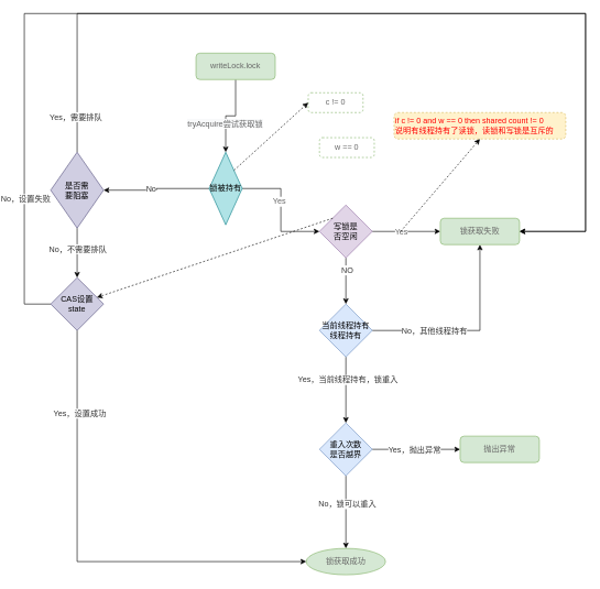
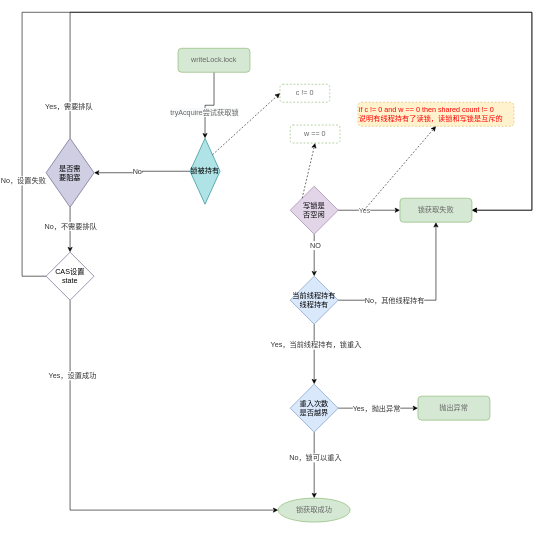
  <mxCell id="0" />
  <mxCell id="1" parent="0" />
  <mxCell id="2" value="" style="edgeStyle=orthogonalEdgeStyle;rounded=0;orthogonalLoop=1;jettySize=auto;html=1;fontColor=#666666;" edge="1" parent="1" source="4" target="9"><mxGeometry relative="1" as="geometry" /></mxCell>
  <mxCell id="3" value="&lt;span style=&quot;text-align: left ; background-color: rgb(248 , 249 , 250)&quot;&gt;tryAcquire尝试获取锁&lt;/span&gt;" style="text;html=1;align=center;verticalAlign=middle;resizable=0;points=[];labelBackgroundColor=#ffffff;fontColor=#666666;" vertex="1" connectable="0" parent="2"><mxGeometry x="0.291" y="-2" relative="1" as="geometry"><mxPoint as="offset" /></mxGeometry></mxCell>
  <mxCell id="4" value="&lt;span style=&quot;white-space: normal&quot;&gt;writeLock.lock&lt;/span&gt;" style="rounded=1;whiteSpace=wrap;html=1;fillColor=#d5e8d4;strokeColor=#82b366;fontColor=#666666;" vertex="1" parent="1"><mxGeometry x="280" width="120" height="40" as="geometry" y="80" /></mxCell>
- <mxCell id="5" value="" style="edgeStyle=orthogonalEdgeStyle;rounded=0;orthogonalLoop=1;jettySize=auto;html=1;fontColor=#666666;" edge="1" parent="1" source="9" target="24"><mxGeometry relative="1" as="geometry" /></mxCell>
- <mxCell id="6" value="Yes" style="text;html=1;align=center;verticalAlign=middle;resizable=0;points=[];labelBackgroundColor=#ffffff;fontColor=#666666;" vertex="1" connectable="0" parent="5"><mxGeometry x="-0.144" y="3" relative="1" as="geometry"><mxPoint x="-6.5" as="offset" /></mxGeometry></mxCell>
  <mxCell id="7" value="" style="edgeStyle=orthogonalEdgeStyle;rounded=0;orthogonalLoop=1;jettySize=auto;html=1;fontFamily=Helvetica;fontColor=#333333;" edge="1" parent="1" source="9" target="14"><mxGeometry relative="1" as="geometry" /></mxCell>
  <mxCell id="8" value="No" style="text;html=1;align=center;verticalAlign=middle;resizable=0;points=[];labelBackgroundColor=#ffffff;fontFamily=Helvetica;fontColor=#333333;" vertex="1" connectable="0" parent="7"><mxGeometry x="0.122" y="-2" relative="1" as="geometry"><mxPoint as="offset" /></mxGeometry></mxCell>
  <mxCell id="9" value="锁被持有" style="rhombus;whiteSpace=wrap;html=1;comic=0;fillColor=#b0e3e6;strokeColor=#0e8088;" vertex="1" parent="1"><mxGeometry x="300" y="230" width="50" height="110" as="geometry" /></mxCell>
  <mxCell id="10" value="" style="edgeStyle=orthogonalEdgeStyle;rounded=0;orthogonalLoop=1;jettySize=auto;html=1;fontFamily=Helvetica;fontColor=#333333;" edge="1" parent="1" source="14" target="19"><mxGeometry relative="1" as="geometry" /></mxCell>
  <mxCell id="11" value="No，不需要排队" style="text;html=1;align=center;verticalAlign=middle;resizable=0;points=[];labelBackgroundColor=#ffffff;fontFamily=Helvetica;fontColor=#333333;" vertex="1" connectable="0" parent="10"><mxGeometry x="-0.176" relative="1" as="geometry"><mxPoint as="offset" /></mxGeometry></mxCell>
  <mxCell id="12" value="" style="edgeStyle=orthogonalEdgeStyle;rounded=0;orthogonalLoop=1;jettySize=auto;html=1;fontFamily=Helvetica;fontColor=#333333;" edge="1" parent="1" source="14" target="40"><mxGeometry relative="1" as="geometry"><mxPoint x="100" y="150" as="targetPoint" /><Array as="points"><mxPoint x="100" y="20" /><mxPoint x="870" y="20" /><mxPoint x="870" y="350" /></Array></mxGeometry></mxCell>
  <mxCell id="13" value="Yes，需要排队" style="text;html=1;align=center;verticalAlign=middle;resizable=0;points=[];labelBackgroundColor=#ffffff;fontFamily=Helvetica;fontColor=#333333;" vertex="1" connectable="0" parent="12"><mxGeometry x="-0.923" y="3" relative="1" as="geometry"><mxPoint as="offset" /></mxGeometry></mxCell>
  <mxCell id="14" value="是否需&lt;br&gt;要阻塞" style="rhombus;whiteSpace=wrap;html=1;comic=0;fillColor=#d0cee2;strokeColor=#56517e;" vertex="1" parent="1"><mxGeometry x="60" y="230" width="80" height="115" as="geometry" /></mxCell>
  <mxCell id="15" value="" style="edgeStyle=orthogonalEdgeStyle;rounded=0;orthogonalLoop=1;jettySize=auto;html=1;fontFamily=Helvetica;fontColor=#333333;entryX=0;entryY=0.5;entryDx=0;entryDy=0;" edge="1" parent="1" source="19" target="44"><mxGeometry relative="1" as="geometry"><mxPoint x="100" y="580" as="targetPoint" /><Array as="points"><mxPoint x="100" y="850" /></Array></mxGeometry></mxCell>
  <mxCell id="16" value="Yes，设置成功" style="text;html=1;align=center;verticalAlign=middle;resizable=0;points=[];labelBackgroundColor=#ffffff;fontFamily=Helvetica;fontColor=#333333;" vertex="1" connectable="0" parent="15"><mxGeometry x="-0.641" y="3" relative="1" as="geometry"><mxPoint as="offset" /></mxGeometry></mxCell>
  <mxCell id="17" value="" style="edgeStyle=orthogonalEdgeStyle;rounded=0;orthogonalLoop=1;jettySize=auto;html=1;fontFamily=Helvetica;fontColor=#333333;entryX=1;entryY=0.5;entryDx=0;entryDy=0;" edge="1" parent="1" source="19" target="40"><mxGeometry relative="1" as="geometry"><mxPoint x="-20" y="460" as="targetPoint" /><Array as="points"><mxPoint x="20" y="460" /><mxPoint x="20" y="20" /><mxPoint x="870" y="20" /><mxPoint x="870" y="350" /></Array></mxGeometry></mxCell>
  <mxCell id="18" value="No，设置失败" style="text;html=1;align=center;verticalAlign=middle;resizable=0;points=[];labelBackgroundColor=#ffffff;fontFamily=Helvetica;fontColor=#333333;" vertex="1" connectable="0" parent="17"><mxGeometry x="-0.773" y="-1" relative="1" as="geometry"><mxPoint as="offset" /></mxGeometry></mxCell>
- <mxCell id="19" value="CAS设置&lt;br&gt;state" style="rhombus;whiteSpace=wrap;html=1;comic=0;fillColor=#d0cee2;strokeColor=#56517e;" vertex="1" parent="1"><mxGeometry x="60" y="420" width="80" height="80" as="geometry" /></mxCell>
+ <mxCell id="19" value="CAS设置&lt;br&gt;state" style="rhombus;whiteSpace=wrap;html=1;comic=0;fillColor=#ffffff;strokeColor=#56517e;" vertex="1" parent="1"><mxGeometry x="60" y="420" width="80" height="80" as="geometry" /></mxCell>
  <mxCell id="20" value="" style="edgeStyle=orthogonalEdgeStyle;rounded=0;orthogonalLoop=1;jettySize=auto;html=1;fontColor=#666666;entryX=0;entryY=0.5;entryDx=0;entryDy=0;" edge="1" parent="1" source="24" target="40"><mxGeometry relative="1" as="geometry"><mxPoint x="710" y="350" as="targetPoint" /></mxGeometry></mxCell>
  <mxCell id="21" value="Yes" style="text;html=1;align=center;verticalAlign=middle;resizable=0;points=[];labelBackgroundColor=#ffffff;fontColor=#666666;" vertex="1" connectable="0" parent="20"><mxGeometry x="-0.347" y="1" relative="1" as="geometry"><mxPoint x="9" y="1" as="offset" /></mxGeometry></mxCell>
  <mxCell id="22" value="" style="edgeStyle=orthogonalEdgeStyle;rounded=0;orthogonalLoop=1;jettySize=auto;html=1;fontFamily=Helvetica;fontColor=#FF0000;" edge="1" parent="1" source="24" target="29"><mxGeometry relative="1" as="geometry" /></mxCell>
  <mxCell id="23" value="NO" style="text;html=1;align=center;verticalAlign=middle;resizable=0;points=[];labelBackgroundColor=#ffffff;fontFamily=Helvetica;fontColor=#333333;" vertex="1" connectable="0" parent="22"><mxGeometry x="0.2" y="2" relative="1" as="geometry"><mxPoint x="-0.5" y="-24" as="offset" /></mxGeometry></mxCell>
  <mxCell id="24" value="写锁是&lt;br&gt;否空闲" style="rhombus;whiteSpace=wrap;html=1;comic=0;fillColor=#e1d5e7;strokeColor=#9673a6;" vertex="1" parent="1"><mxGeometry x="467" y="310" width="80" height="80" as="geometry" /></mxCell>
  <mxCell id="25" value="" style="edgeStyle=orthogonalEdgeStyle;rounded=0;orthogonalLoop=1;jettySize=auto;html=1;fontFamily=Helvetica;fontColor=#333333;" edge="1" parent="1" source="29" target="40"><mxGeometry relative="1" as="geometry"><mxPoint x="627" y="500" as="targetPoint" /></mxGeometry></mxCell>
  <mxCell id="26" value="No，其他线程持有" style="text;html=1;align=center;verticalAlign=middle;resizable=0;points=[];labelBackgroundColor=#ffffff;fontFamily=Helvetica;fontColor=#333333;" vertex="1" connectable="0" parent="25"><mxGeometry x="-0.208" y="-2" relative="1" as="geometry"><mxPoint x="-23" y="-2" as="offset" /></mxGeometry></mxCell>
  <mxCell id="27" value="" style="edgeStyle=orthogonalEdgeStyle;rounded=0;orthogonalLoop=1;jettySize=auto;html=1;fontFamily=Helvetica;fontColor=#333333;" edge="1" parent="1" source="29" target="34"><mxGeometry relative="1" as="geometry" /></mxCell>
  <mxCell id="28" value="Yes，当前线程持有，锁重入" style="text;html=1;align=center;verticalAlign=middle;resizable=0;points=[];labelBackgroundColor=#ffffff;fontFamily=Helvetica;fontColor=#333333;" vertex="1" connectable="0" parent="27"><mxGeometry x="-0.323" y="2" relative="1" as="geometry"><mxPoint as="offset" /></mxGeometry></mxCell>
  <mxCell id="29" value="当前线程持有&lt;br&gt;线程持有" style="rhombus;whiteSpace=wrap;html=1;comic=0;fillColor=#dae8fc;strokeColor=#6c8ebf;" vertex="1" parent="1"><mxGeometry x="467" y="460" width="80" height="80" as="geometry" /></mxCell>
  <mxCell id="30" value="" style="edgeStyle=orthogonalEdgeStyle;rounded=0;orthogonalLoop=1;jettySize=auto;html=1;fontFamily=Helvetica;fontColor=#333333;entryX=0;entryY=0.5;entryDx=0;entryDy=0;" edge="1" parent="1" source="34" target="43"><mxGeometry relative="1" as="geometry"><mxPoint x="627" y="680" as="targetPoint" /></mxGeometry></mxCell>
  <mxCell id="31" value="Yes，抛出异常" style="text;html=1;align=center;verticalAlign=middle;resizable=0;points=[];labelBackgroundColor=#ffffff;fontFamily=Helvetica;fontColor=#333333;" vertex="1" connectable="0" parent="30"><mxGeometry x="0.338" relative="1" as="geometry"><mxPoint x="-26" as="offset" /></mxGeometry></mxCell>
  <mxCell id="32" value="" style="edgeStyle=orthogonalEdgeStyle;rounded=0;orthogonalLoop=1;jettySize=auto;html=1;fontFamily=Helvetica;fontColor=#333333;" edge="1" parent="1" source="34" target="44"><mxGeometry relative="1" as="geometry" /></mxCell>
  <mxCell id="33" value="No，锁可以重入" style="text;html=1;align=center;verticalAlign=middle;resizable=0;points=[];labelBackgroundColor=#ffffff;fontFamily=Helvetica;fontColor=#333333;" vertex="1" connectable="0" parent="32"><mxGeometry x="-0.236" y="1" relative="1" as="geometry"><mxPoint as="offset" /></mxGeometry></mxCell>
  <mxCell id="34" value="重入次数&lt;br&gt;是否越界" style="rhombus;whiteSpace=wrap;html=1;comic=0;fillColor=#dae8fc;strokeColor=#6c8ebf;" vertex="1" parent="1"><mxGeometry x="467" y="640" width="80" height="80" as="geometry" /></mxCell>
  <mxCell id="35" value="&lt;pre style=&quot;background-color: rgb(255 , 255 , 255) ; color: rgb(8 , 8 , 8) ; font-family: &amp;#34;jetbrains mono&amp;#34; ; font-size: 9.8pt&quot;&gt;&lt;br&gt;&lt;/pre&gt;" style="text;html=1;align=center;verticalAlign=middle;resizable=0;points=[];autosize=1;fontColor=#666666;" vertex="1" parent="1"><mxGeometry x="547" y="198" width="20" height="50" as="geometry" /></mxCell>
  <mxCell id="36" value="c != 0" style="rounded=1;whiteSpace=wrap;fillColor=none;strokeColor=#82b366;fontColor=#666666;dashed=1;" vertex="1" parent="1"><mxGeometry x="450" y="140" width="83" height="30" as="geometry" /></mxCell>
  <mxCell id="37" value="" style="endArrow=classic;html=1;fontColor=#666666;exitX=1;exitY=0;exitDx=0;exitDy=0;entryX=0;entryY=0.5;entryDx=0;entryDy=0;dashed=1;" edge="1" parent="1" source="9" target="36"><mxGeometry width="50" height="50" relative="1" as="geometry"><mxPoint x="280" y="380" as="sourcePoint" /><mxPoint x="330" y="330" as="targetPoint" /></mxGeometry></mxCell>
  <mxCell id="38" value="w == 0" style="rounded=1;whiteSpace=wrap;fillColor=none;strokeColor=#82b366;fontColor=#666666;dashed=1;" vertex="1" parent="1"><mxGeometry x="467" y="208" width="83" height="30" as="geometry" /></mxCell>
- <mxCell id="39" value="" style="endArrow=classic;html=1;fontColor=#666666;exitX=0;exitY=0;exitDx=0;exitDy=0;dashed=1;" edge="1" parent="1" target="19" source="24"><mxGeometry width="50" height="50" relative="1" as="geometry"><mxPoint x="540" y="310" as="sourcePoint" /><mxPoint x="510" y="390" as="targetPoint" /></mxGeometry></mxCell>
+ <mxCell id="39" value="" style="endArrow=classic;html=1;fontColor=#666666;exitX=0;exitY=0;exitDx=0;exitDy=0;entryX=0.5;entryY=1;entryDx=0;entryDy=0;dashed=1;" edge="1" parent="1" target="38" source="24"><mxGeometry width="50" height="50" relative="1" as="geometry"><mxPoint x="540" y="310" as="sourcePoint" /><mxPoint x="510" y="390" as="targetPoint" /></mxGeometry></mxCell>
  <mxCell id="40" value="锁获取失败" style="rounded=1;whiteSpace=wrap;html=1;fillColor=#d5e8d4;strokeColor=#82b366;fontColor=#666666;" vertex="1" parent="1"><mxGeometry x="650" y="330" width="120" height="40" as="geometry" /></mxCell>
  <mxCell id="41" value="if c != 0 and w == 0 then shared count != 0&#10;说明有线程持有了读锁，读锁和写锁是互斥的" style="rounded=1;whiteSpace=wrap;fillColor=#fff2cc;strokeColor=#d6b656;dashed=1;align=left;fontColor=#FF0000;fontFamily=Helvetica;" vertex="1" parent="1"><mxGeometry x="580" y="170" width="260" height="40" as="geometry" /></mxCell>
  <mxCell id="42" value="" style="endArrow=classic;html=1;fontColor=#666666;entryX=0.5;entryY=1;entryDx=0;entryDy=0;dashed=1;" edge="1" parent="1" target="41"><mxGeometry width="50" height="50" relative="1" as="geometry"><mxPoint x="590" y="350" as="sourcePoint" /><mxPoint x="623" y="352" as="targetPoint" /></mxGeometry></mxCell>
  <mxCell id="43" value="抛出异常" style="rounded=1;whiteSpace=wrap;fillColor=#d5e8d4;strokeColor=#82b366;fontColor=#666666;" vertex="1" parent="1"><mxGeometry x="680" y="660" width="120" height="40" as="geometry" /></mxCell>
  <mxCell id="44" value="锁获取成功" style="ellipse;whiteSpace=wrap;html=1;fillColor=#d5e8d4;strokeColor=#82b366;fontColor=#666666;" vertex="1" parent="1"><mxGeometry x="447" y="830" width="120" height="40" as="geometry" /></mxCell>
